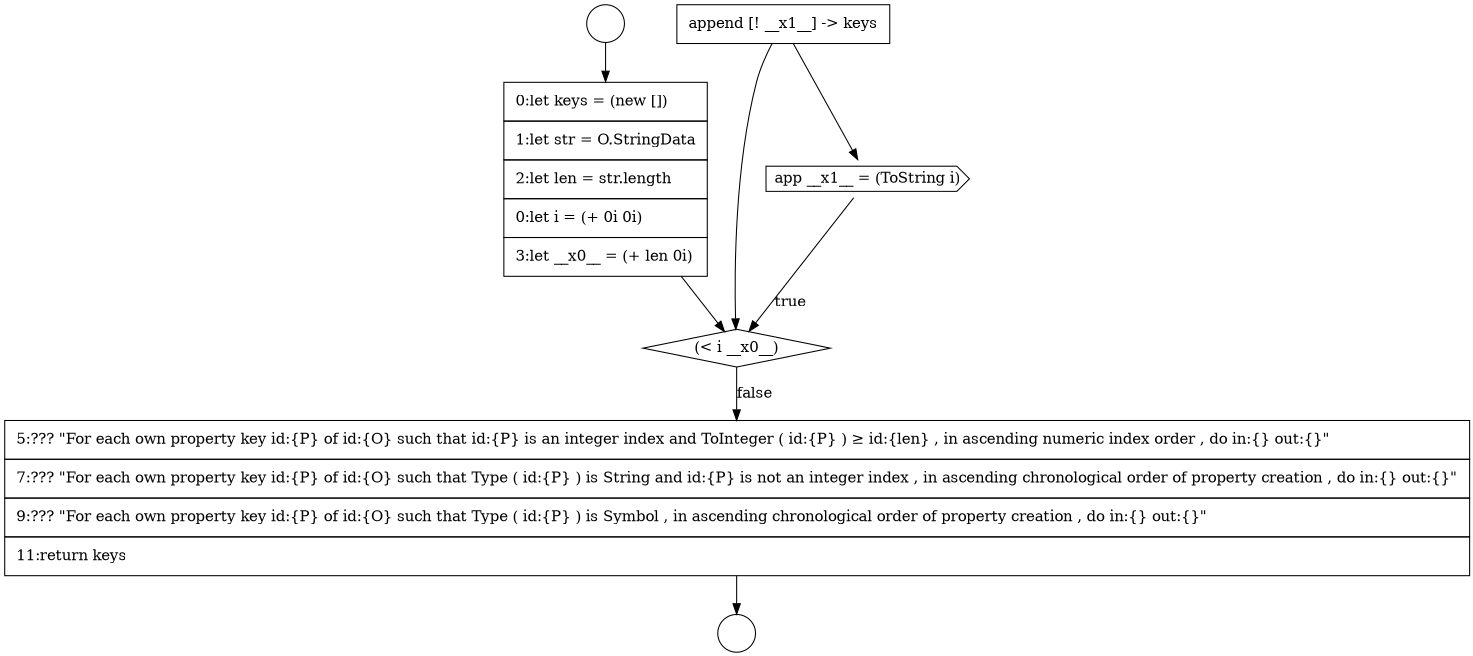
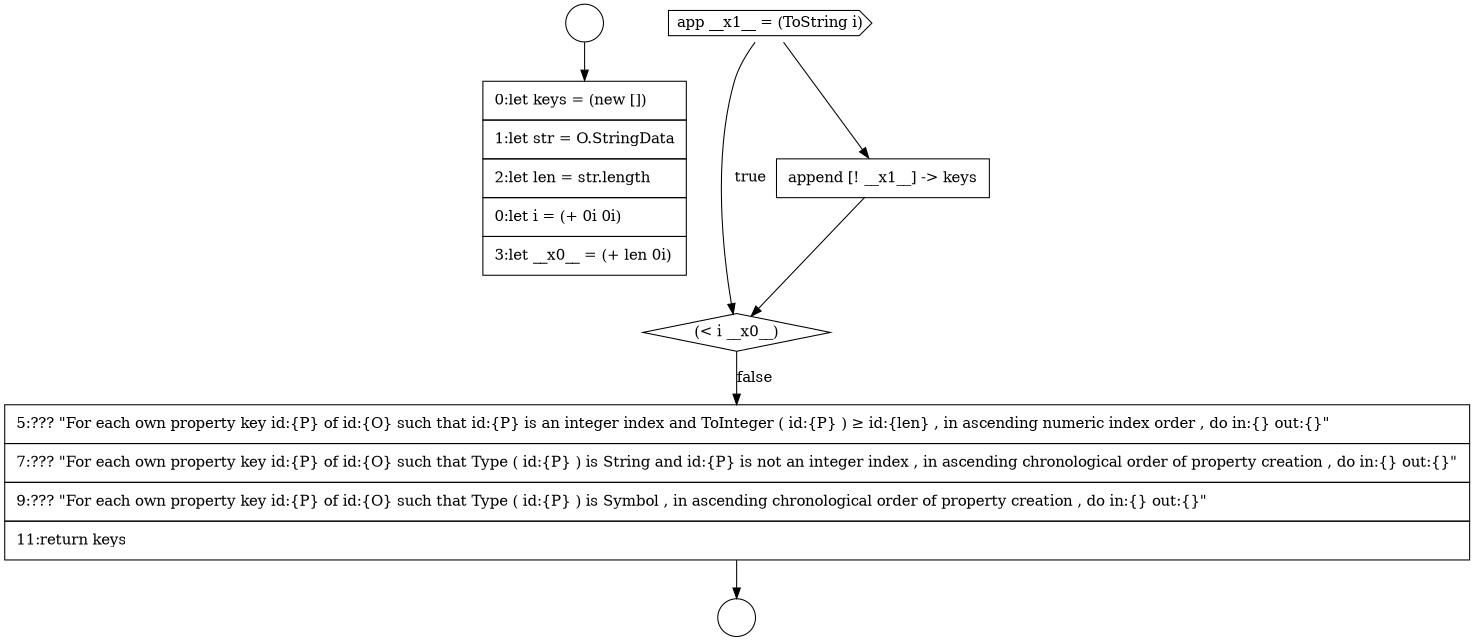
  digraph {
    node [color=black fillcolor=white shape=none style=filled]
    edge [color=black]
    n1 [label=" " shape=circle]
    n2 [label=<<font color="black">     <table border="0" cellborder="1" cellspacing="0" cellpadding="10">       <tr><td align="left">0:let keys = (new [])</td></tr>       <tr><td align="left">1:let str = O.StringData</td></tr>       <tr><td align="left">2:let len = str.length</td></tr>       <tr><td align="left">0:let i = (+ 0i 0i)</td></tr>       <tr><td align="left">3:let __x0__ = (+ len 0i)</td></tr>     </table>   </font>> margin=0]
    n3 [label=<<font color="black">(&lt; i __x0__)</font>> shape=diamond]
    n4 [label=<<font color="black">app __x1__ = (ToString i)</font>> shape=cds]
    n5 [label=<<font color="black">     <table border="0" cellborder="1" cellspacing="0" cellpadding="10">       <tr><td align="left">append [! __x1__] -&gt; keys</td></tr>     </table>   </font>> margin=0]
    n6 [label=<<font color="black">     <table border="0" cellborder="1" cellspacing="0" cellpadding="10">       <tr><td align="left">5:??? &quot;For each own property key id:{P} of id:{O} such that id:{P} is an integer index and ToInteger ( id:{P} ) &ge; id:{len} , in ascending numeric index order , do in:{} out:{}&quot;</td></tr>       <tr><td align="left">7:??? &quot;For each own property key id:{P} of id:{O} such that Type ( id:{P} ) is String and id:{P} is not an integer index , in ascending chronological order of property creation , do in:{} out:{}&quot;</td></tr>       <tr><td align="left">9:??? &quot;For each own property key id:{P} of id:{O} such that Type ( id:{P} ) is Symbol , in ascending chronological order of property creation , do in:{} out:{}&quot;</td></tr>       <tr><td align="left">11:return keys</td></tr>     </table>   </font>> margin=0]
    n7 [label=" " shape=circle]
    n1 -> n2
-   n2 -> n3
    n3 -> n6 [label=<<font color="black">false</font>>]
    n4 -> n3 [label=<<font color="black">true</font>>]
-   n5 -> n4
+   n4 -> n5
    n5 -> n3
    n6 -> n7
  }
